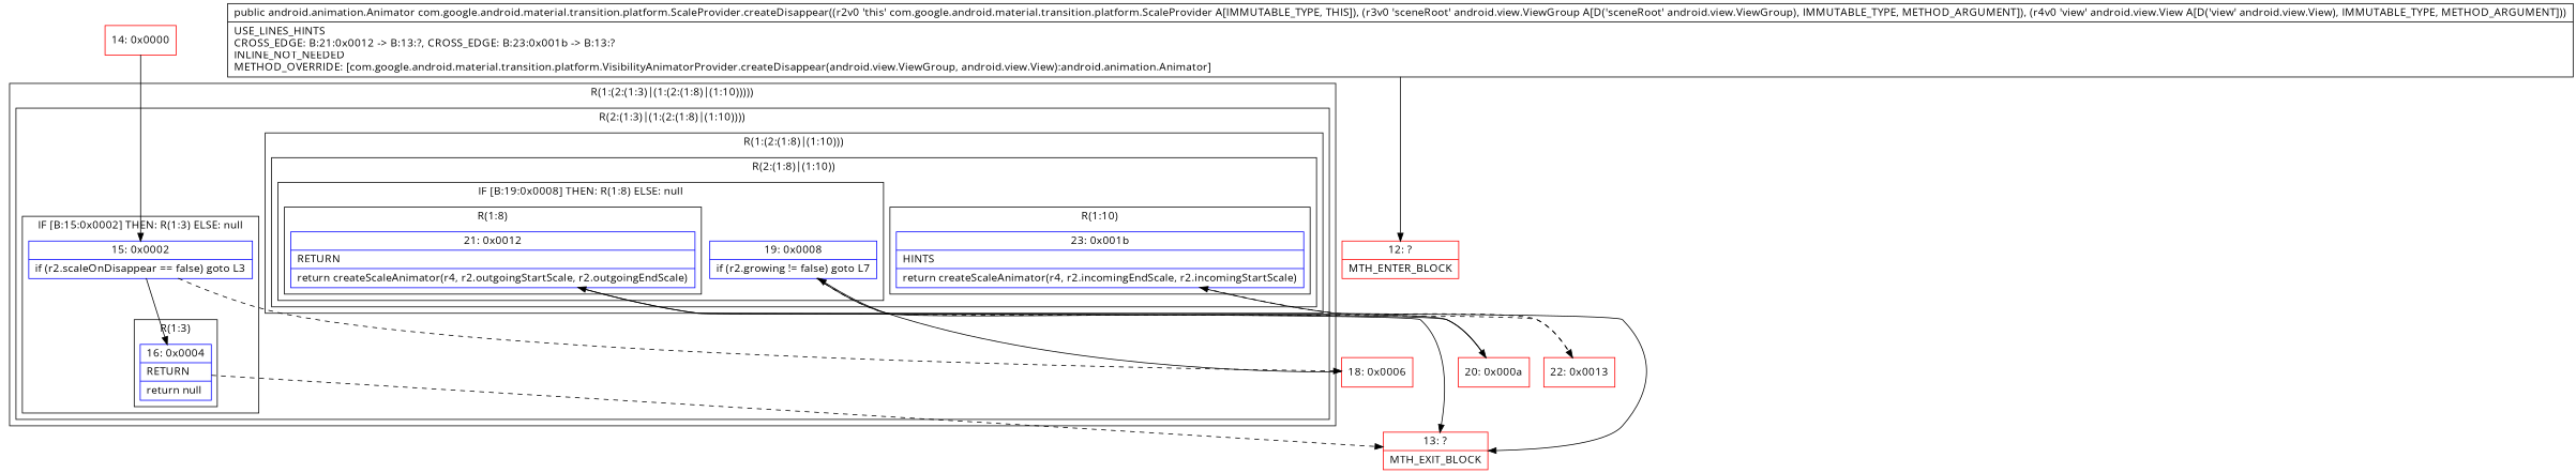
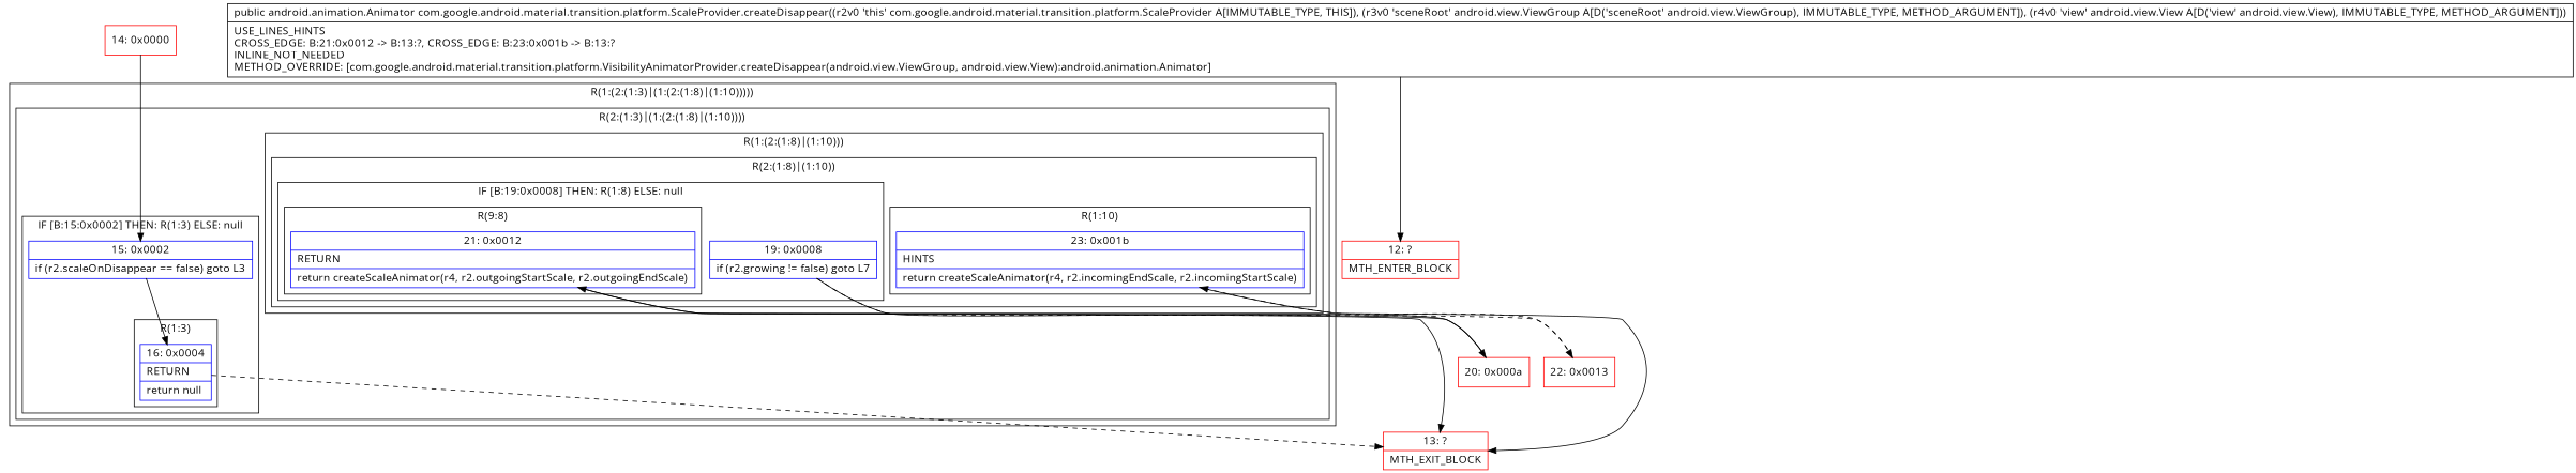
  digraph {
    fontname="Open Sans"
    node [color=red fontname="Open Sans" shape=record]
    edge [fontname="Open Sans"]
    n1 [color=blue label="{16\:\ 0x0004|RETURN\l|return null\l}"]
    n2 [color=blue label="{15\:\ 0x0002|if (r2.scaleOnDisappear == false) goto L3\l}"]
    n3 [color=blue label="{21\:\ 0x0012|RETURN\l|return createScaleAnimator(r4, r2.outgoingStartScale, r2.outgoingEndScale)\l}"]
    n4 [color=blue label="{19\:\ 0x0008|if (r2.growing != false) goto L7\l}"]
    n5 [color=blue label="{23\:\ 0x001b|HINTS\l|return createScaleAnimator(r4, r2.incomingEndScale, r2.incomingStartScale)\l}"]
    n6 [label="{13\:\ ?|MTH_EXIT_BLOCK\l}"]
-   n7 [label="{18\:\ 0x0006}"]
    n8 [label="{20\:\ 0x000a}"]
    n9 [label="{22\:\ 0x0013}"]
    n10 [label="{12\:\ ?|MTH_ENTER_BLOCK\l}"]
    n11 [label="{14\:\ 0x0000}"]
    n12 [label="{public android.animation.Animator com.google.android.material.transition.platform.ScaleProvider.createDisappear((r2v0 'this' com.google.android.material.transition.platform.ScaleProvider A[IMMUTABLE_TYPE, THIS]), (r3v0 'sceneRoot' android.view.ViewGroup A[D('sceneRoot' android.view.ViewGroup), IMMUTABLE_TYPE, METHOD_ARGUMENT]), (r4v0 'view' android.view.View A[D('view' android.view.View), IMMUTABLE_TYPE, METHOD_ARGUMENT]))  | USE_LINES_HINTS\lCROSS_EDGE: B:21:0x0012 \-\> B:13:?, CROSS_EDGE: B:23:0x001b \-\> B:13:?\lINLINE_NOT_NEEDED\lMETHOD_OVERRIDE: [com.google.android.material.transition.platform.VisibilityAnimatorProvider.createDisappear(android.view.ViewGroup, android.view.View):android.animation.Animator]\l}" color=""]
    subgraph cluster_1 {
      label="R(1:(2:(1:3)|(1:(2:(1:8)|(1:10)))))"
      subgraph cluster_2 {
        label="R(2:(1:3)|(1:(2:(1:8)|(1:10))))"
        subgraph cluster_3 {
          label="IF [B:15:0x0002] THEN: R(1:3) ELSE: null"
          n2
          subgraph cluster_4 {
            label="R(1:3)"
            n1
          }
        }
        subgraph cluster_5 {
          label="R(1:(2:(1:8)|(1:10)))"
          subgraph cluster_6 {
            label="R(2:(1:8)|(1:10))"
            subgraph cluster_7 {
              label="IF [B:19:0x0008] THEN: R(1:8) ELSE: null"
              n4
              subgraph cluster_8 {
-               label="R(1:8)"
+               label="R(9:8)"
                n3
              }
            }
            subgraph cluster_9 {
              label="R(1:10)"
              n5
            }
          }
        }
      }
    }
    n1 -> n6 [style=dashed]
    n2 -> n1
-   n2 -> n7 [style=dashed]
    n3 -> n6
    n4 -> n8
    n4 -> n9 [style=dashed]
    n5 -> n6
-   n7 -> n4
    n8 -> n3
    n9 -> n5 [style=dashed]
    n11 -> n2
    n12 -> n10
  }
